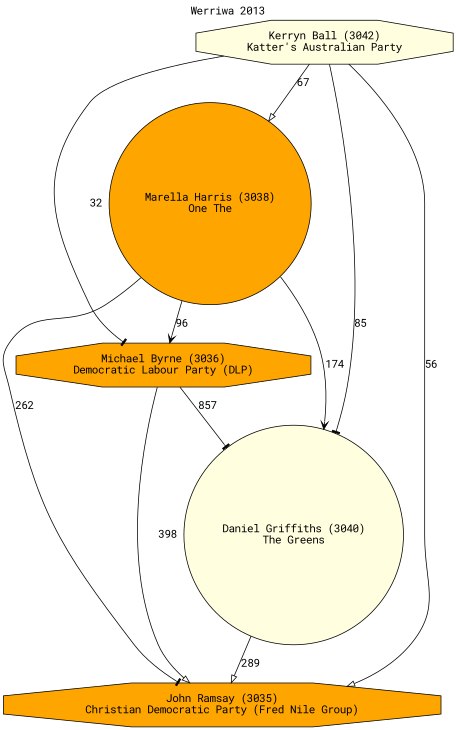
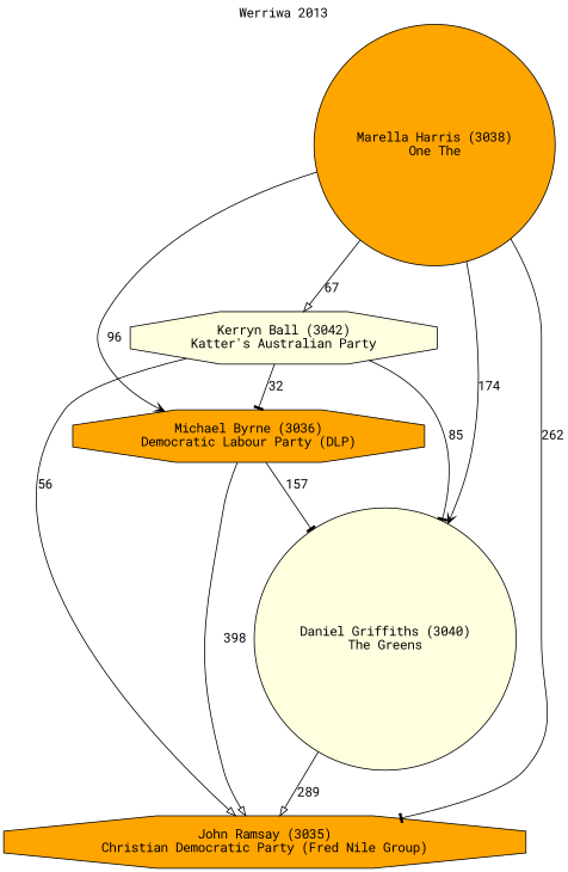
  digraph {
    fontname="Roboto Mono"
    label="Werriwa 2013"
    labelloc=t
    mclimit=10
    node [fillcolor=orange fontname="Roboto Mono" shape=octagon style=filled]
    edge [arrowhead=onormal fontname="Roboto Mono"]
    n1 [label="John Ramsay (3035)\nChristian Democratic Party (Fred Nile Group)"]
    n2 [fillcolor=lightyellow label="Daniel Griffiths (3040)\nThe Greens" shape=circle]
    n3 [label="Michael Byrne (3036)\nDemocratic Labour Party (DLP)"]
    n4 [label="Marella Harris (3038)\nOne The" shape=circle]
    n5 [fillcolor=lightyellow label="Kerryn Ball (3042)\nKatter's Australian Party"]
    n2 -> n1 [label=289]
    n3 -> n1 [label=398]
-   n3 -> n2 [arrowhead=tee label=857]
+   n3 -> n2 [arrowhead=tee label=157]
    n4 -> n1 [arrowhead=tee label=262]
    n4 -> n2 [arrowhead=vee label=174]
    n4 -> n3 [arrowhead=vee label=96]
    n5 -> n1 [label=56]
    n5 -> n2 [arrowhead=tee label=85]
    n5 -> n3 [arrowhead=tee label=32]
-   n5 -> n4 [label=67]
+   n4 -> n5 [label=67]
  }
